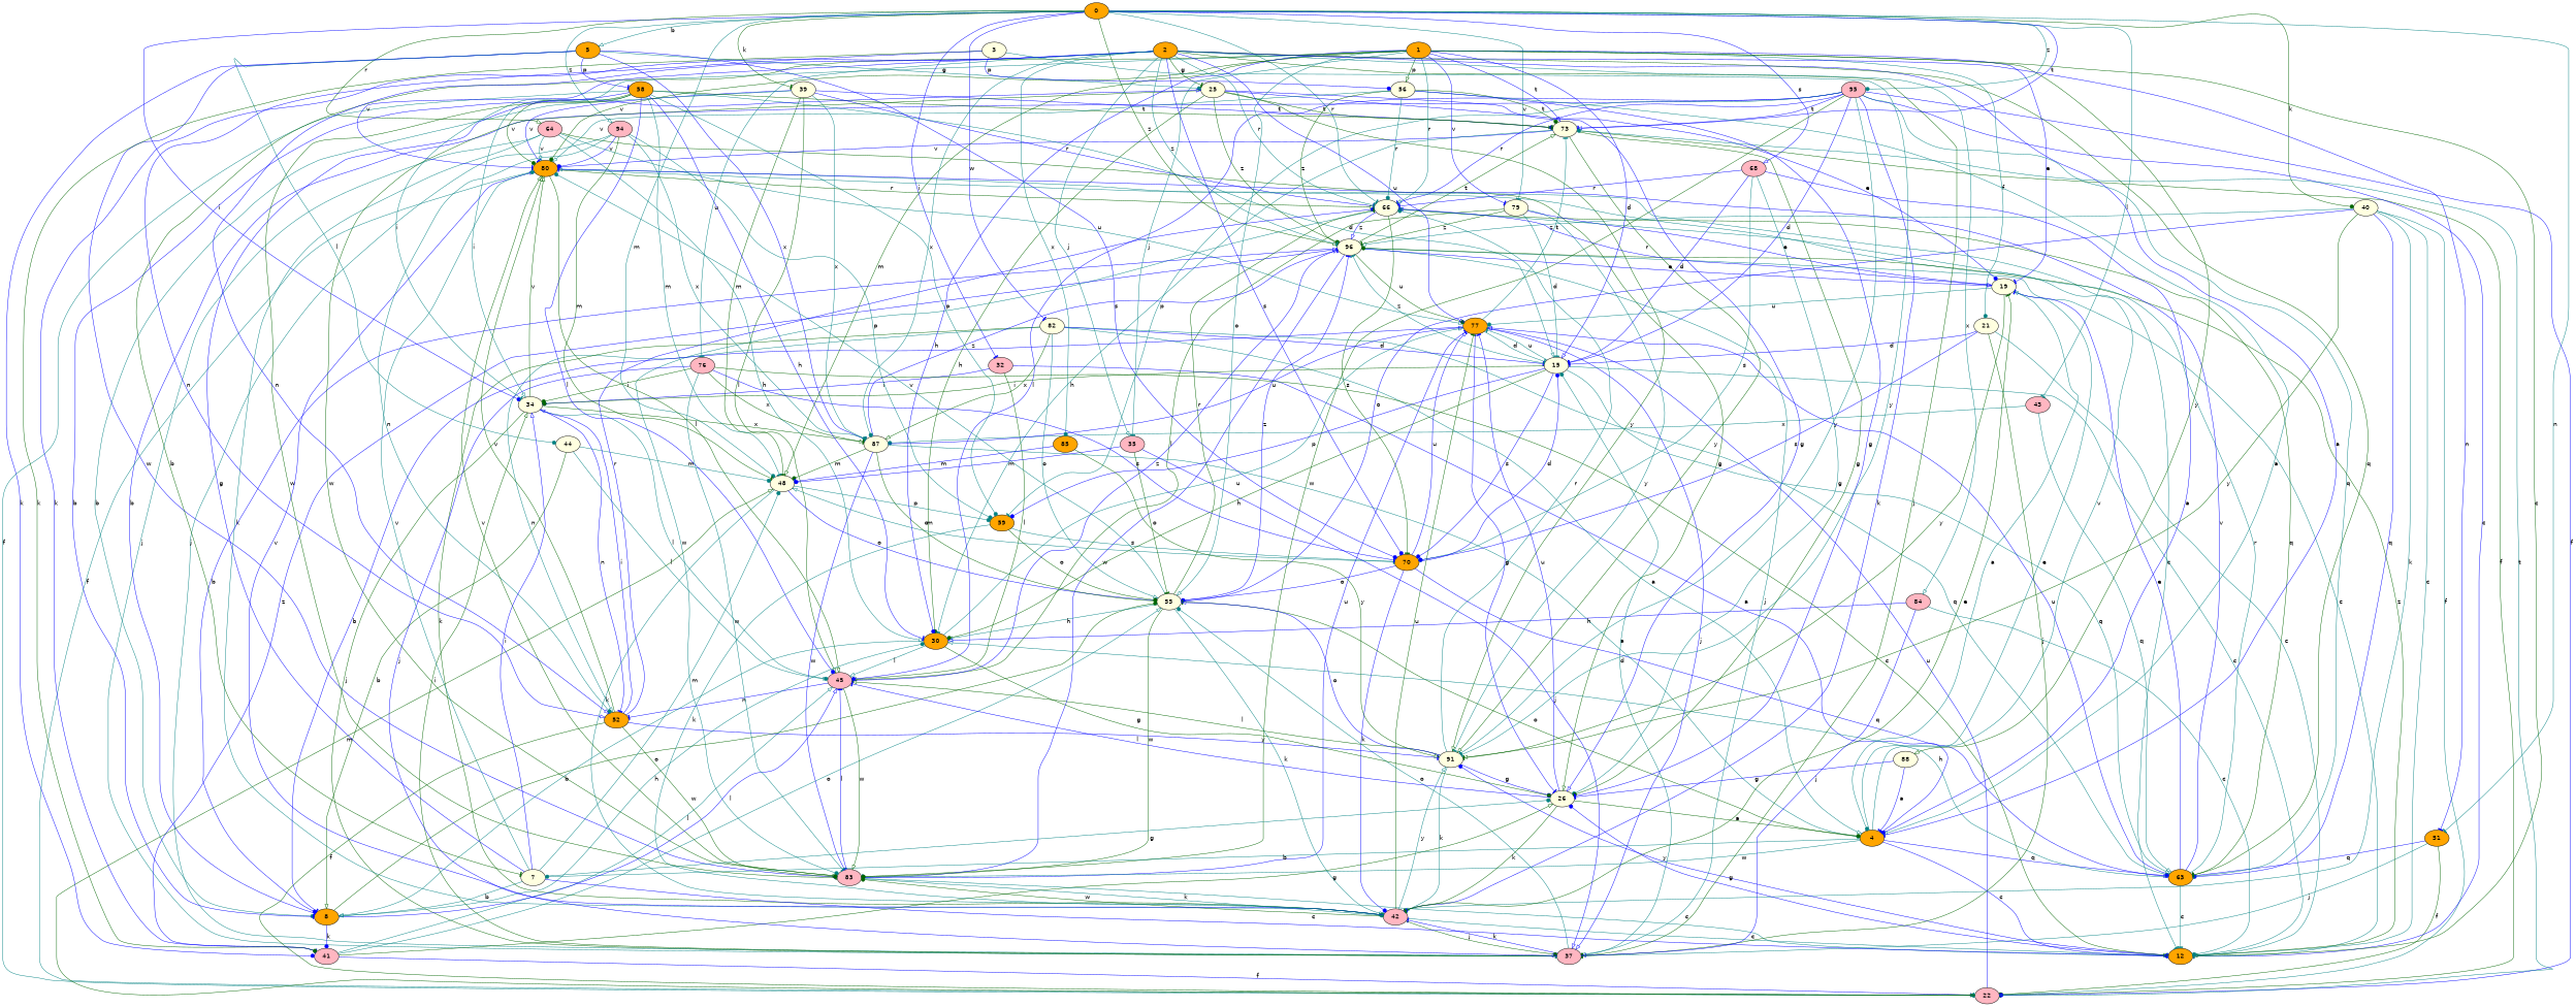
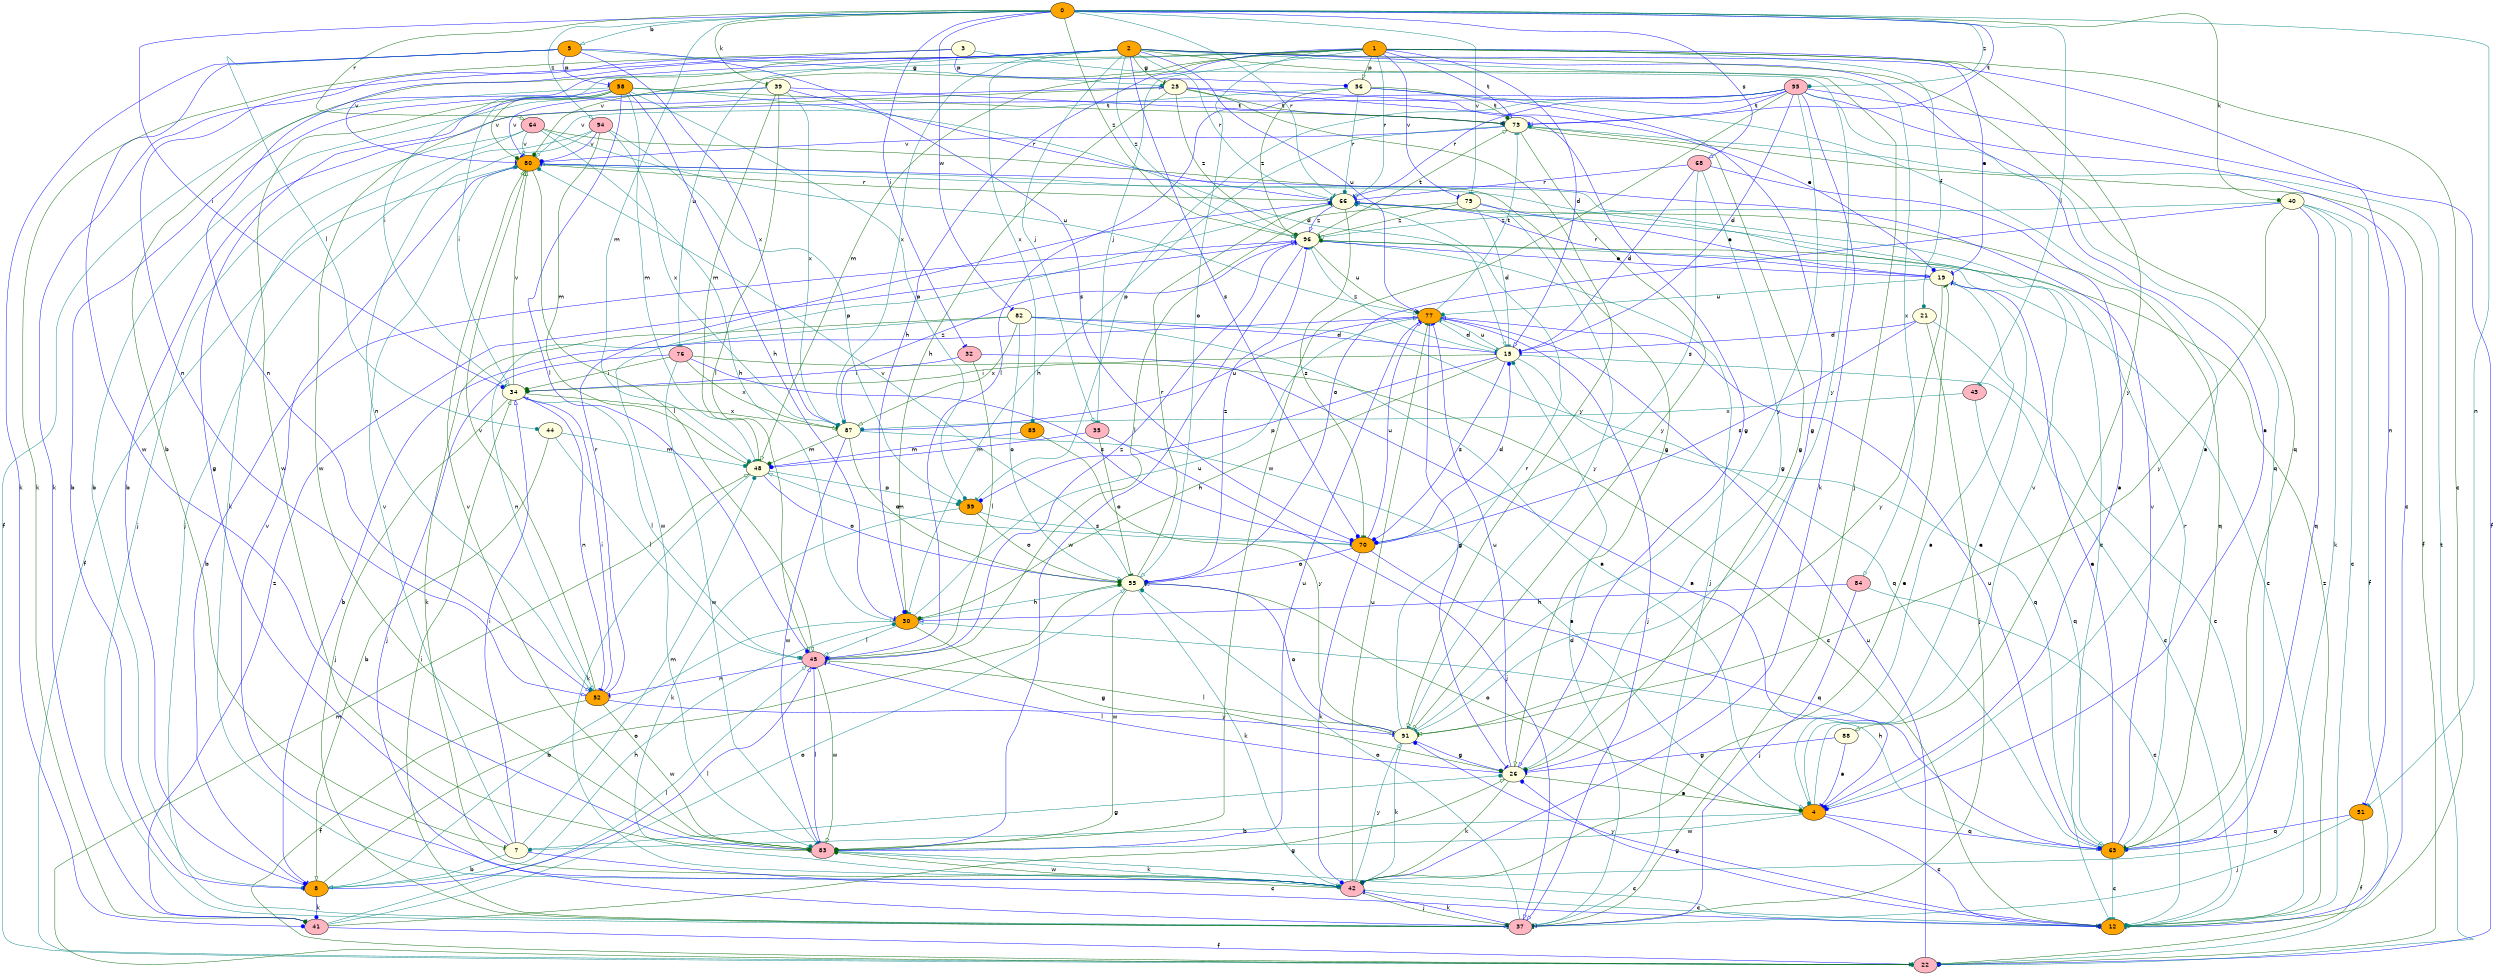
  strict digraph {
    fontname="DejaVu Sans"
    node [fillcolor=lightyellow fontname="DejaVu Sans" style=filled]
    edge [arrowhead=tee color=teal fontname="DejaVu Sans"]
    0 [fillcolor=orange]
    5 [fillcolor=orange]
    32 [fillcolor=lightpink]
    34
    39
    40
    43 [fillcolor=lightpink]
    48
    51 [fillcolor=orange]
    64 [fillcolor=lightpink]
    66
    68 [fillcolor=lightpink]
    73
    79
    82
    94 [fillcolor=lightpink]
    95 [fillcolor=lightpink]
    96
    25
    41 [fillcolor=lightpink]
    70 [fillcolor=orange]
    87
    83 [fillcolor=lightpink]
    44
    58 [fillcolor=orange]
    4 [fillcolor=orange]
    45 [fillcolor=lightpink]
    80 [fillcolor=orange]
    37 [fillcolor=lightpink]
    52 [fillcolor=orange]
    8 [fillcolor=orange]
    12 [fillcolor=orange]
    55
    63 [fillcolor=orange]
    91
    22 [fillcolor=lightpink]
    42 [fillcolor=lightpink]
    59 [fillcolor=orange]
    30 [fillcolor=orange]
    77 [fillcolor=orange]
    26
    15
    19
    1 [fillcolor=orange]
    7
    21
    35 [fillcolor=lightpink]
    56
    88
    2 [fillcolor=orange]
    76 [fillcolor=lightpink]
    84 [fillcolor=lightpink]
    85 [fillcolor=orange]
    3
    0 -> 5 [arrowhead=onormal label=b]
    0 -> 32 [color=blue label=i]
    0 -> 34 [arrowhead=dot color=blue label=i]
    0 -> 39 [color=darkgreen label=k]
    0 -> 40 [arrowhead=dot color=darkgreen label=k]
    0 -> 43 [label=l]
    0 -> 48 [arrowhead=dot label=m]
    0 -> 51 [label=n]
    0 -> 64 [arrowhead=onormal color=darkgreen label=r]
    0 -> 66 [label=r]
    0 -> 68 [arrowhead=onormal color=blue label=s]
    0 -> 73 [arrowhead=onormal color=blue label=t]
    0 -> 79 [label=v]
    0 -> 82 [color=blue label=w]
    0 -> 94 [arrowhead=onormal label=z]
    0 -> 95 [arrowhead=dot label=z]
    0 -> 96 [arrowhead=onormal color=darkgreen label=z]
    5 -> 25 [arrowhead=dot label=g]
    5 -> 41 [arrowhead=dot color=blue label=k]
    5 -> 70 [arrowhead=dot color=blue label=s]
    5 -> 87 [color=blue label=x]
    5 -> 83 [arrowhead=dot color=blue label=w]
    5 -> 44 [arrowhead=dot label=l]
    5 -> 58 [color=blue label=p]
    32 -> 34 [arrowhead=dot color=blue label=i]
    32 -> 4 [color=blue label=a]
    32 -> 45 [arrowhead=onormal color=darkgreen label=l]
    34 -> 87 [arrowhead=onormal color=darkgreen label=x]
    34 -> 45 [arrowhead=dot label=l]
    34 -> 80 [arrowhead=onormal color=darkgreen label=v]
    34 -> 37 [color=darkgreen label=j]
    34 -> 52 [color=blue label=n]
    39 -> 48 [color=darkgreen label=m]
    39 -> 66 [color=blue label=r]
    39 -> 73 [arrowhead=dot color=blue label=t]
    39 -> 87 [label=x]
    39 -> 45 [arrowhead=onormal color=darkgreen label=l]
    39 -> 80 [color=blue label=v]
    39 -> 8 [arrowhead=dot label=b]
    40 -> 96 [arrowhead=onormal label=z]
    40 -> 12 [arrowhead=onormal label=c]
    40 -> 55 [color=blue label=o]
    40 -> 63 [arrowhead=dot color=blue label=q]
    40 -> 91 [arrowhead=onormal color=darkgreen label=y]
    40 -> 22 [label=f]
    40 -> 42 [arrowhead=onormal label=k]
    43 -> 87 [arrowhead=dot label=x]
    43 -> 63 [arrowhead=onormal label=q]
    48 -> 55 [color=blue label=o]
    48 -> 42 [arrowhead=onormal label=k]
    48 -> 59 [arrowhead=dot label=p]
    51 -> 37 [label=j]
    51 -> 63 [color=blue label=q]
    51 -> 22 [arrowhead=dot color=darkgreen label=f]
    64 -> 80 [arrowhead=onormal label=v]
    64 -> 37 [label=j]
    64 -> 42 [label=k]
    64 -> 30 [arrowhead=onormal label=h]
    64 -> 77 [arrowhead=onormal label=u]
    64 -> 26 [arrowhead=onormal color=darkgreen label=g]
    66 -> 96 [arrowhead=onormal color=blue label=z]
    66 -> 70 [color=darkgreen label=s]
    66 -> 83 [arrowhead=dot label=w]
    66 -> 63 [color=darkgreen label=q]
    68 -> 66 [color=blue label=r]
    68 -> 70 [arrowhead=dot label=s]
    68 -> 4 [arrowhead=dot color=blue label=a]
    68 -> 26 [arrowhead=dot label=g]
    68 -> 15 [color=blue label=d]
    73 -> 80 [color=blue label=v]
    73 -> 91 [arrowhead=onormal color=darkgreen label=y]
    73 -> 22 [color=darkgreen label=f]
    73 -> 30 [label=h]
    73 -> 26 [arrowhead=dot color=darkgreen label=g]
    79 -> 96 [color=darkgreen label=z]
    79 -> 45 [color=darkgreen label=l]
    79 -> 91 [label=y]
    79 -> 15 [label=d]
    79 -> 19 [arrowhead=onormal color=blue label=e]
    82 -> 87 [arrowhead=onormal color=darkgreen label=x]
    82 -> 4 [arrowhead=onormal label=a]
    82 -> 52 [arrowhead=onormal label=n]
    82 -> 55 [arrowhead=onormal label=o]
    82 -> 63 [arrowhead=dot label=q]
    82 -> 42 [arrowhead=dot color=darkgreen label=k]
    82 -> 15 [color=blue label=d]
    94 -> 48 [color=darkgreen label=m]
    94 -> 87 [arrowhead=dot label=x]
    94 -> 80 [arrowhead=dot color=blue label=v]
    94 -> 37 [label=j]
    94 -> 52 [arrowhead=dot label=n]
    94 -> 59 [arrowhead=dot label=p]
    95 -> 66 [color=blue label=r]
    95 -> 73 [color=blue label=t]
    95 -> 83 [arrowhead=dot color=darkgreen label=w]
    95 -> 45 [arrowhead=dot color=blue label=l]
    95 -> 8 [color=blue label=b]
    95 -> 12 [color=blue label=c]
    95 -> 63 [label=q]
    95 -> 91 [label=y]
    95 -> 22 [arrowhead=dot color=blue label=f]
    95 -> 42 [arrowhead=dot color=blue label=k]
    95 -> 59 [label=p]
    95 -> 15 [color=blue label=d]
    96 -> 73 [arrowhead=onormal color=darkgreen label=t]
    96 -> 83 [color=blue label=w]
    96 -> 37 [arrowhead=onormal label=j]
    96 -> 8 [arrowhead=dot color=blue label=b]
    96 -> 12 [label=c]
    96 -> 77 [arrowhead=dot color=darkgreen label=u]
    96 -> 19 [arrowhead=onormal color=blue label=e]
    25 -> 73 [arrowhead=onormal color=darkgreen label=t]
    25 -> 96 [arrowhead=dot color=darkgreen label=z]
    25 -> 83 [arrowhead=onormal color=darkgreen label=w]
    25 -> 91 [arrowhead=onormal color=darkgreen label=y]
    25 -> 30 [arrowhead=dot color=darkgreen label=h]
    25 -> 26 [arrowhead=onormal color=blue label=g]
    25 -> 19 [arrowhead=dot color=blue label=e]
    41 -> 96 [arrowhead=onormal color=blue label=z]
    41 -> 45 [arrowhead=onormal label=l]
    41 -> 55 [arrowhead=onormal label=o]
    41 -> 22 [arrowhead=onormal color=blue label=f]
    41 -> 26 [arrowhead=onormal color=darkgreen label=g]
    70 -> 48 [arrowhead=onormal label=m]
    70 -> 55 [arrowhead=dot color=blue label=o]
    70 -> 63 [arrowhead=onormal color=blue label=q]
    70 -> 42 [arrowhead=dot color=blue label=k]
    70 -> 77 [arrowhead=onormal color=blue label=u]
    70 -> 15 [arrowhead=dot color=blue label=d]
    87 -> 48 [arrowhead=dot color=darkgreen label=m]
    87 -> 96 [color=blue label=z]
    87 -> 83 [color=blue label=w]
    87 -> 4 [arrowhead=dot label=a]
    87 -> 55 [color=darkgreen label=o]
    87 -> 77 [arrowhead=onormal color=blue label=u]
    83 -> 45 [color=blue label=l]
    83 -> 80 [arrowhead=onormal color=darkgreen label=v]
    83 -> 12 [arrowhead=onormal label=c]
    83 -> 42 [arrowhead=dot label=k]
    83 -> 77 [color=blue label=u]
    44 -> 48 [arrowhead=dot label=m]
    44 -> 45 [arrowhead=onormal label=l]
    44 -> 8 [arrowhead=onormal color=darkgreen label=b]
    58 -> 34 [arrowhead=onormal label=i]
    58 -> 48 [label=m]
    58 -> 73 [color=darkgreen label=t]
    58 -> 83 [color=darkgreen label=w]
    58 -> 45 [arrowhead=dot color=blue label=l]
    58 -> 80 [arrowhead=dot color=darkgreen label=v]
    58 -> 8 [color=blue label=b]
    58 -> 22 [label=f]
    58 -> 59 [arrowhead=dot label=p]
    58 -> 30 [color=blue label=h]
    58 -> 15 [arrowhead=onormal label=d]
    4 -> 83 [label=w]
    4 -> 80 [arrowhead=onormal label=v]
    4 -> 12 [arrowhead=dot color=blue label=c]
    4 -> 55 [color=darkgreen label=o]
    4 -> 63 [arrowhead=dot color=blue label=q]
    4 -> 19 [arrowhead=onormal label=e]
    4 -> 7 [arrowhead=dot label=b]
    45 -> 96 [arrowhead=onormal color=blue label=z]
    45 -> 83 [arrowhead=onormal color=darkgreen label=w]
    45 -> 52 [color=blue label=n]
    80 -> 66 [arrowhead=onormal color=darkgreen label=r]
    80 -> 45 [arrowhead=onormal color=darkgreen label=l]
    80 -> 12 [label=c]
    80 -> 22 [arrowhead=dot label=f]
    37 -> 34 [arrowhead=onormal color=darkgreen label=i]
    37 -> 55 [arrowhead=dot label=o]
    37 -> 42 [color=blue label=k]
    37 -> 15 [arrowhead=dot label=d]
    52 -> 34 [arrowhead=onormal color=blue label=i]
    52 -> 66 [arrowhead=dot color=blue label=r]
    52 -> 83 [arrowhead=dot color=darkgreen label=w]
    52 -> 80 [arrowhead=onormal color=darkgreen label=v]
    52 -> 91 [color=blue label=y]
    52 -> 22 [arrowhead=onormal color=darkgreen label=f]
    8 -> 41 [arrowhead=dot color=blue label=k]
    8 -> 45 [arrowhead=onormal color=blue label=l]
    8 -> 55 [arrowhead=dot color=darkgreen label=o]
    8 -> 30 [arrowhead=dot label=h]
    12 -> 96 [arrowhead=dot color=darkgreen label=z]
    12 -> 91 [arrowhead=dot color=blue label=y]
    12 -> 26 [arrowhead=dot color=blue label=g]
    55 -> 66 [color=darkgreen label=r]
    55 -> 96 [color=blue label=z]
    55 -> 83 [arrowhead=dot color=darkgreen label=w]
    55 -> 80 [arrowhead=dot label=v]
    55 -> 42 [arrowhead=onormal label=k]
    55 -> 30 [arrowhead=onormal label=h]
    63 -> 66 [arrowhead=dot label=r]
    63 -> 80 [color=blue label=v]
    63 -> 12 [label=c]
    63 -> 30 [arrowhead=onormal label=h]
    63 -> 77 [arrowhead=onormal color=blue label=u]
    63 -> 19 [color=blue label=e]
    91 -> 66 [arrowhead=dot label=r]
    91 -> 45 [arrowhead=onormal color=darkgreen label=l]
    91 -> 55 [arrowhead=onormal color=blue label=o]
    91 -> 42 [label=k]
    91 -> 26 [arrowhead=dot color=blue label=g]
    22 -> 48 [arrowhead=onormal color=darkgreen label=m]
    22 -> 73 [arrowhead=dot label=t]
    22 -> 77 [arrowhead=onormal color=blue label=u]
    42 -> 83 [arrowhead=dot color=darkgreen label=w]
    42 -> 80 [arrowhead=onormal color=blue label=v]
    42 -> 37 [arrowhead=dot color=darkgreen label=j]
    42 -> 12 [label=c]
    42 -> 91 [arrowhead=onormal label=y]
    42 -> 77 [color=darkgreen label=u]
    42 -> 19 [color=darkgreen label=e]
    59 -> 70 [label=s]
    59 -> 55 [arrowhead=dot color=darkgreen label=o]
    59 -> 42 [arrowhead=onormal label=k]
    30 -> 45 [arrowhead=onormal label=l]
    30 -> 8 [arrowhead=onormal label=b]
    30 -> 77 [arrowhead=onormal label=u]
    30 -> 26 [arrowhead=dot color=darkgreen label=g]
    77 -> 73 [label=t]
    77 -> 37 [arrowhead=onormal color=blue label=j]
    77 -> 8 [color=blue label=b]
    77 -> 26 [color=blue label=g]
    77 -> 15 [label=d]
    26 -> 4 [arrowhead=dot color=darkgreen label=a]
    26 -> 45 [color=blue label=l]
    26 -> 42 [color=darkgreen label=k]
    26 -> 77 [color=blue label=u]
    15 -> 34 [arrowhead=dot color=darkgreen label=i]
    15 -> 96 [label=z]
    15 -> 70 [arrowhead=dot color=blue label=s]
    15 -> 12 [label=c]
    15 -> 63 [arrowhead=onormal label=q]
    15 -> 59 [arrowhead=dot color=blue label=p]
    15 -> 30 [arrowhead=dot color=darkgreen label=h]
    15 -> 77 [label=u]
    19 -> 66 [arrowhead=onormal color=blue label=r]
    19 -> 4 [arrowhead=dot label=a]
    19 -> 91 [color=darkgreen label=y]
    19 -> 77 [arrowhead=dot label=u]
    1 -> 34 [label=i]
    1 -> 48 [arrowhead=onormal color=darkgreen label=m]
    1 -> 66 [arrowhead=onormal label=r]
    1 -> 73 [arrowhead=onormal color=blue label=t]
    1 -> 79 [color=blue label=v]
    1 -> 80 [arrowhead=dot color=darkgreen label=v]
    1 -> 12 [arrowhead=onormal color=darkgreen label=c]
    1 -> 55 [arrowhead=onormal label=o]
    1 -> 30 [arrowhead=dot color=blue label=h]
    1 -> 15 [arrowhead=onormal color=blue label=d]
    1 -> 19 [color=blue label=e]
    1 -> 7 [color=darkgreen label=b]
    1 -> 21 [arrowhead=dot label=f]
    1 -> 35 [label=j]
    1 -> 56 [arrowhead=onormal color=darkgreen label=p]
    1 -> 88 [arrowhead=onormal color=darkgreen label=y]
    7 -> 34 [arrowhead=onormal color=blue label=i]
    7 -> 48 [arrowhead=dot label=m]
    7 -> 25 [arrowhead=onormal color=blue label=g]
    7 -> 80 [arrowhead=dot label=v]
    7 -> 8 [arrowhead=onormal label=b]
    7 -> 12 [color=blue label=c]
    7 -> 26 [arrowhead=dot label=g]
    21 -> 70 [arrowhead=dot color=blue label=s]
    21 -> 37 [color=darkgreen label=j]
    21 -> 12 [label=c]
    21 -> 15 [color=blue label=d]
    35 -> 48 [arrowhead=dot color=blue label=m]
    35 -> 37 [arrowhead=onormal color=blue label=j]
    35 -> 55 [color=darkgreen label=o]
    56 -> 66 [arrowhead=dot label=r]
    56 -> 73 [arrowhead=dot color=darkgreen label=t]
    56 -> 96 [color=darkgreen label=z]
    56 -> 4 [arrowhead=onormal label=a]
    56 -> 80 [arrowhead=onormal label=v]
    56 -> 26 [color=blue label=g]
    88 -> 4 [color=blue label=a]
    88 -> 26 [color=blue label=g]
    2 -> 51 [color=blue label=n]
    2 -> 66 [label=r]
    2 -> 96 [label=z]
    2 -> 25 [color=darkgreen label=g]
    2 -> 41 [color=blue label=k]
    2 -> 70 [arrowhead=dot color=blue label=s]
    2 -> 87 [arrowhead=dot label=x]
-   2 -> 4 [color=blue label=a]
+   2 -> 4 [arrowhead=dot color=blue label=a]
    2 -> 80 [color=blue label=v]
    2 -> 37 [color=darkgreen label=j]
    2 -> 52 [arrowhead=onormal color=blue label=n]
    2 -> 63 [color=darkgreen label=q]
    2 -> 77 [arrowhead=onormal color=blue label=u]
    2 -> 35 [arrowhead=onormal label=j]
    2 -> 76 [label=u]
    2 -> 84 [arrowhead=onormal label=x]
    2 -> 85 [arrowhead=dot label=x]
    76 -> 34 [arrowhead=dot color=darkgreen label=i]
    76 -> 70 [color=blue label=s]
    76 -> 87 [color=darkgreen label=x]
    76 -> 83 [label=w]
    76 -> 37 [arrowhead=onormal color=blue label=j]
    76 -> 12 [arrowhead=onormal color=darkgreen label=c]
    84 -> 37 [arrowhead=onormal color=blue label=j]
    84 -> 12 [arrowhead=dot label=c]
    84 -> 30 [arrowhead=onormal color=blue label=h]
    85 -> 48 [color=blue label=m]
    85 -> 91 [arrowhead=onormal color=darkgreen label=y]
    3 -> 41 [arrowhead=dot color=darkgreen label=k]
    3 -> 52 [arrowhead=onormal color=blue label=n]
    3 -> 91 [label=y]
    3 -> 56 [arrowhead=dot color=blue label=p]
  }
